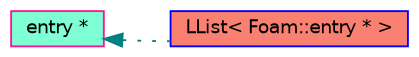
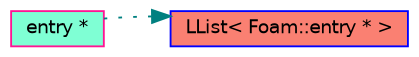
  digraph {
    rankdir=LR
    node [fontname=Helvetica fontsize=10 shape=box style=filled]
    n1 [color=deeppink fillcolor=aquamarine height=0.2 label="entry *" width=0.4]
    n2 [color=blue fillcolor=salmon height=0.2 label="LList\< Foam::entry * \>" width=0.4]
-   n1 -> n2 [color=teal dir=back fontname=Helvetica fontsize=10 labelfontname=Helvetica labelfontsize=10 style=dotted]
+   n2 -> n1 [color=teal dir=back fontname=Helvetica fontsize=10 labelfontname=Helvetica labelfontsize=10 style=dotted]
  }
